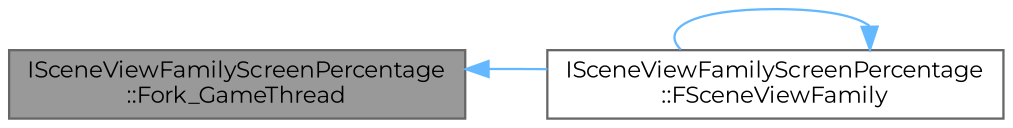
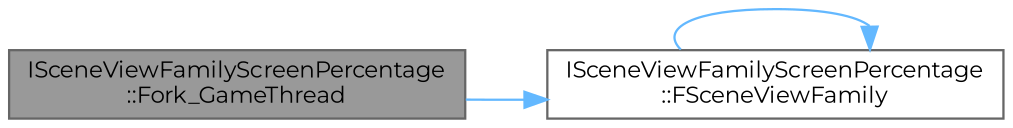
  digraph {
    rankdir=LR
    fontname=Montserrat
    node [fontname=Montserrat fontsize=10 shape=box style=filled]
    edge [color=steelblue1 fontname=Montserrat fontsize=10 labelfontname=Helvetica labelfontsize=10 style=solid]
    n1 [color=gray40 fillcolor=grey60 fontcolor=black height=0.2 label="ISceneViewFamilyScreenPercentage\l::Fork_GameThread" width=0.4]
    n2 [color=grey40 fillcolor=white height=0.2 label="ISceneViewFamilyScreenPercentage\l::FSceneViewFamily" width=0.4]
-   n2 -> n1
+   n1 -> n2
    n2 -> n2
  }
